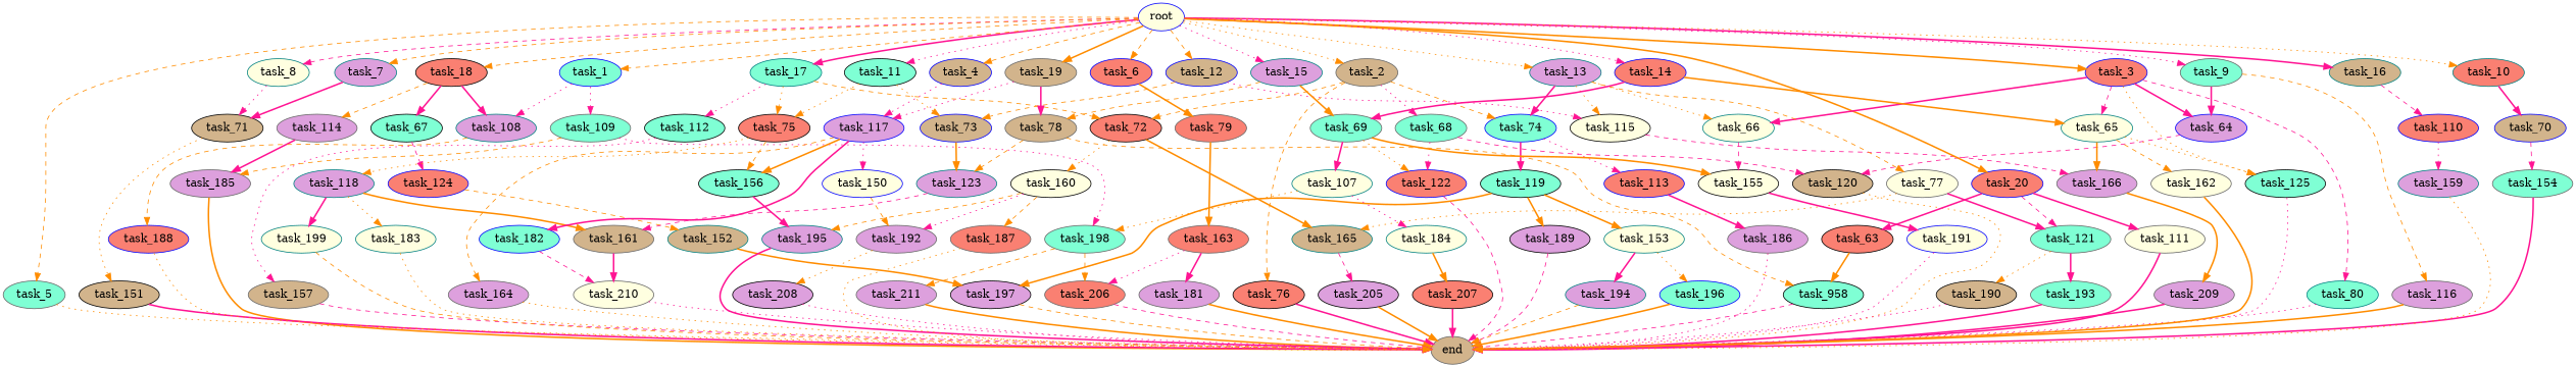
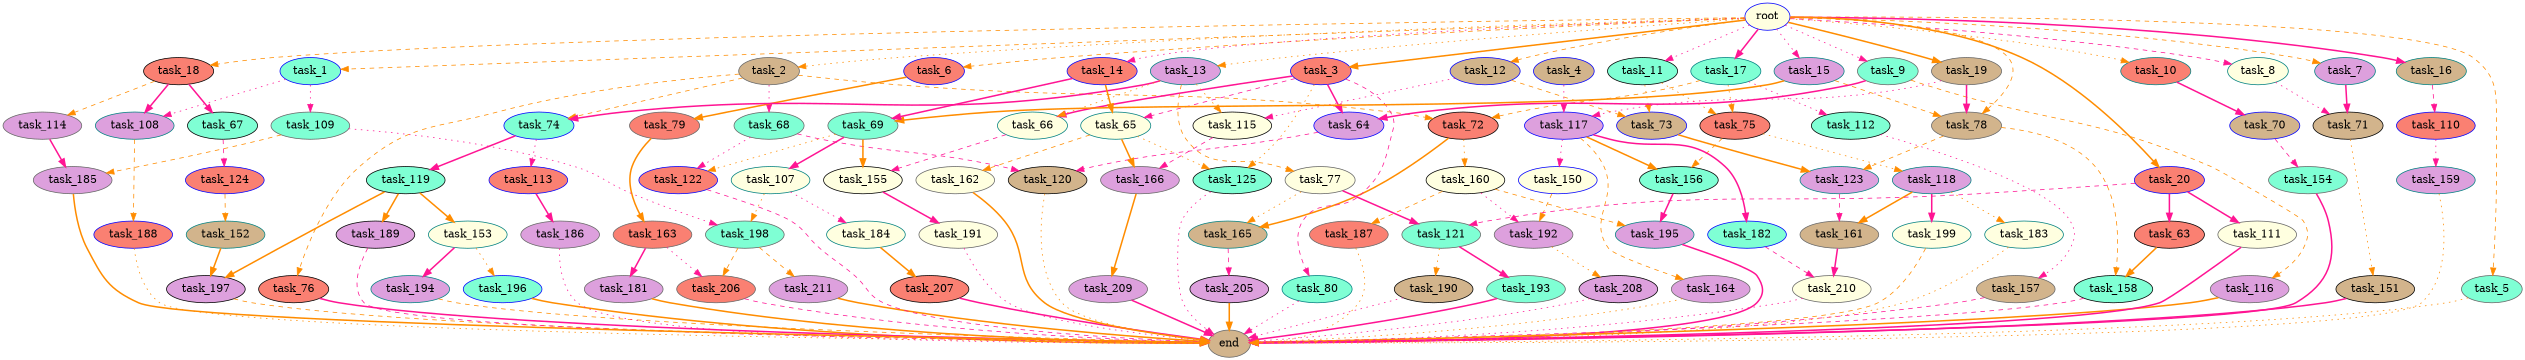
  digraph {
    node [color=gray40 fillcolor=plum style=filled]
    edge [color=darkorange style=bold]
    task_67 [color=black fillcolor=aquamarine]
    task_124 [color=blue fillcolor=salmon]
    task_152 [color=teal fillcolor=tan]
    task_193 [fillcolor=aquamarine]
    end [fillcolor=tan]
    task_12 [color=blue fillcolor=tan]
    task_73 [color=blue fillcolor=tan]
    task_115 [color=black fillcolor=lightyellow]
    task_123 [color=teal]
    task_166
    task_161 [fillcolor=tan]
    task_5 [fillcolor=aquamarine]
    task_211
    task_63 [color=black fillcolor=salmon]
-   task_158 [color=black fillcolor=aquamarine label=task_958]
+   task_158 [color=black fillcolor=aquamarine]
    task_196 [color=blue fillcolor=aquamarine]
    task_164
    task_17 [color=teal fillcolor=aquamarine]
    task_72 [color=black fillcolor=salmon]
    task_75 [color=black fillcolor=salmon]
    task_112 [color=black fillcolor=aquamarine]
    task_165 [color=teal fillcolor=tan]
    task_160 [color=black fillcolor=lightyellow]
    task_156 [color=black fillcolor=aquamarine]
    task_118 [color=teal]
    task_157 [fillcolor=tan]
    task_2 [fillcolor=tan]
    task_74 [color=blue fillcolor=aquamarine]
    task_68 [fillcolor=aquamarine]
    task_76 [color=black fillcolor=salmon]
    task_119 [color=black fillcolor=aquamarine]
    task_113 [color=blue fillcolor=salmon]
    task_120 [color=black fillcolor=tan]
    task_122 [color=blue fillcolor=salmon]
    task_121 [fillcolor=aquamarine]
    task_190 [color=black fillcolor=tan]
    task_208 [color=black]
    task_197 [color=black]
    task_209
    task_207 [color=black fillcolor=salmon]
    task_79 [fillcolor=salmon]
    task_163 [fillcolor=salmon]
    task_206 [fillcolor=salmon]
    task_181
    task_198 [fillcolor=aquamarine]
    task_77 [fillcolor=lightyellow]
    task_205 [color=black]
    task_11 [color=black fillcolor=aquamarine]
    task_150 [color=blue fillcolor=lightyellow]
    task_192
    task_154 [fillcolor=aquamarine]
-   task_191 [color=blue fillcolor=lightyellow]
+   task_191 [fillcolor=lightyellow]
    task_64 [color=blue]
    task_195 [color=teal]
    root [color=blue fillcolor=lightyellow]
    task_8 [color=teal fillcolor=lightyellow]
    task_18 [color=black fillcolor=salmon]
    task_1 [color=blue fillcolor=aquamarine]
    task_3 [color=blue fillcolor=salmon]
    task_9 [fillcolor=aquamarine]
    task_7 [color=teal]
    task_16 [color=teal fillcolor=tan]
    task_19 [fillcolor=tan]
    task_20 [color=blue fillcolor=salmon]
    task_6 [color=blue fillcolor=salmon]
    task_4 [color=blue fillcolor=tan]
    task_13 [color=teal]
    task_15 [color=teal]
    task_10 [color=teal fillcolor=salmon]
    task_14 [color=blue fillcolor=salmon]
    task_71 [color=black fillcolor=tan]
    task_114
    task_108 [color=teal]
    task_109 [fillcolor=aquamarine]
    task_66 [color=teal fillcolor=lightyellow]
    task_65 [color=teal fillcolor=lightyellow]
    task_80 [color=teal fillcolor=aquamarine]
    task_125 [color=black fillcolor=aquamarine]
    task_116
    task_110 [color=blue fillcolor=salmon]
    task_117 [color=blue]
    task_78 [fillcolor=tan]
    task_111 [fillcolor=lightyellow]
    task_69 [fillcolor=aquamarine]
    task_70 [color=blue fillcolor=tan]
    task_187 [fillcolor=salmon]
    task_155 [color=black fillcolor=lightyellow]
    task_107 [color=teal fillcolor=lightyellow]
    task_184 [color=teal fillcolor=lightyellow]
    task_189 [color=black]
    task_153 [color=teal fillcolor=lightyellow]
    task_194 [color=teal]
    task_186
    task_185
    task_151 [color=black fillcolor=tan]
    task_188 [color=blue fillcolor=salmon]
    task_182 [color=blue fillcolor=aquamarine]
    task_210 [fillcolor=lightyellow]
    task_199 [color=teal fillcolor=lightyellow]
    task_162 [fillcolor=lightyellow]
    task_183 [color=teal fillcolor=lightyellow]
    task_159 [color=teal]
    task_67 -> task_124 [color=deeppink style=dashed]
    task_124 -> task_152 [style=dashed]
    task_152 -> task_197
    task_193 -> end [color=deeppink]
    task_12 -> task_73 [style=dashed]
    task_12 -> task_115 [color=deeppink style=dotted]
    task_73 -> task_123
    task_115 -> task_166 [color=deeppink style=dashed]
    task_123 -> task_161 [color=deeppink style=dashed]
    task_166 -> task_209
    task_161 -> task_210 [color=deeppink]
    task_5 -> end [style=dotted]
    task_211 -> end
    task_63 -> task_158
    task_158 -> end [color=deeppink style=dashed]
    task_196 -> end
    task_164 -> end [style=dotted]
    task_17 -> task_72 [style=dashed]
    task_17 -> task_75 [style=dotted]
    task_17 -> task_112 [color=deeppink style=dotted]
    task_72 -> task_165
    task_72 -> task_160 [style=dotted]
    task_75 -> task_156 [style=dashed]
    task_75 -> task_118 [style=dotted]
    task_112 -> task_157 [color=deeppink style=dotted]
    task_165 -> task_205 [color=deeppink style=dashed]
    task_160 -> task_192 [color=deeppink style=dotted]
    task_160 -> task_195 [style=dashed]
    task_160 -> task_187 [style=dashed]
    task_156 -> task_195 [color=deeppink]
    task_118 -> task_161
    task_118 -> task_199 [color=deeppink]
    task_118 -> task_183 [style=dotted]
    task_157 -> end [color=deeppink style=dashed]
    task_2 -> task_72 [style=dashed]
    task_2 -> task_74 [style=dashed]
    task_2 -> task_68 [color=deeppink style=dotted]
    task_2 -> task_76 [style=dashed]
    task_74 -> task_119 [color=deeppink]
    task_74 -> task_113 [color=deeppink style=dotted]
    task_68 -> task_120 [color=deeppink style=dashed]
    task_68 -> task_122 [color=deeppink style=dotted]
    task_76 -> end [color=deeppink]
    task_119 -> task_197
    task_119 -> task_189
    task_119 -> task_153
    task_113 -> task_186 [color=deeppink]
    task_120 -> end [style=dotted]
    task_122 -> end [color=deeppink style=dashed]
    task_121 -> task_193 [color=deeppink]
    task_121 -> task_190 [style=dotted]
    task_190 -> end [color=deeppink style=dotted]
    task_208 -> end [color=deeppink style=dotted]
    task_197 -> end [style=dashed]
    task_209 -> end [color=deeppink]
    task_207 -> end [color=deeppink]
    task_79 -> task_163
    task_163 -> task_206 [color=deeppink style=dotted]
    task_163 -> task_181 [color=deeppink]
    task_206 -> end [color=deeppink style=dashed]
    task_181 -> end
    task_198 -> task_211 [style=dashed]
    task_198 -> task_206 [style=dashed]
    task_77 -> task_165 [style=dotted]
    task_77 -> task_121 [color=deeppink]
    task_205 -> end
    task_11 -> task_73 [style=dotted]
    task_11 -> task_75 [style=dotted]
    task_150 -> task_192 [style=dashed]
    task_192 -> task_208 [style=dotted]
    task_154 -> end [color=deeppink]
    task_191 -> end [color=deeppink style=dotted]
    task_64 -> task_120 [color=deeppink style=dashed]
    task_195 -> end [color=deeppink]
    root -> task_12 [style=dashed]
    root -> task_5 [style=dashed]
    root -> task_17 [color=deeppink]
    root -> task_2 [style=dotted]
    root -> task_11 [color=deeppink style=dotted]
    root -> task_8 [color=deeppink style=dashed]
    root -> task_18 [style=dashed]
    root -> task_1 [style=dashed]
    root -> task_3
    root -> task_9 [color=deeppink style=dotted]
    root -> task_7 [style=dashed]
    root -> task_16 [color=deeppink]
    root -> task_19
    root -> task_20
    root -> task_6 [style=dashed]
-   root -> task_4 [style=dashed]
+   root -> task_78 [style=dashed]
    root -> task_13 [style=dotted]
    root -> task_15 [color=deeppink style=dotted]
    root -> task_10 [style=dotted]
    root -> task_14 [color=deeppink style=dotted]
    task_8 -> task_71 [color=deeppink style=dotted]
    task_18 -> task_67 [color=deeppink]
    task_18 -> task_114 [style=dashed]
    task_18 -> task_108 [color=deeppink]
    task_1 -> task_108 [color=deeppink style=dotted]
    task_1 -> task_109 [color=deeppink style=dotted]
    task_3 -> task_64 [color=deeppink]
    task_3 -> task_66 [color=deeppink]
    task_3 -> task_65 [color=deeppink style=dashed]
    task_3 -> task_80 [color=deeppink style=dashed]
    task_3 -> task_125 [style=dotted]
    task_9 -> task_64 [color=deeppink]
    task_9 -> task_116 [style=dashed]
    task_7 -> task_71 [color=deeppink]
    task_16 -> task_110 [color=deeppink style=dashed]
    task_19 -> task_117 [color=deeppink style=dotted]
    task_19 -> task_78 [color=deeppink]
    task_20 -> task_63 [color=deeppink]
    task_20 -> task_121 [color=deeppink style=dashed]
    task_20 -> task_111 [color=deeppink]
    task_6 -> task_79
    task_4 -> task_117 [color=deeppink style=dotted]
    task_13 -> task_115 [style=dotted]
    task_13 -> task_74 [color=deeppink]
    task_13 -> task_77 [style=dashed]
    task_13 -> task_66 [style=dotted]
    task_15 -> task_78 [style=dashed]
    task_15 -> task_69
    task_10 -> task_70 [color=deeppink]
    task_14 -> task_65
    task_14 -> task_69 [color=deeppink]
    task_71 -> task_151 [style=dotted]
    task_114 -> task_185 [color=deeppink]
    task_108 -> task_188 [style=dashed]
    task_109 -> task_198 [color=deeppink style=dotted]
    task_109 -> task_185 [style=dashed]
    task_66 -> task_155 [color=deeppink style=dashed]
    task_65 -> task_166
    task_65 -> task_125 [style=dotted]
    task_65 -> task_162 [style=dashed]
    task_80 -> end [color=deeppink style=dotted]
    task_125 -> end [color=deeppink style=dotted]
    task_116 -> end
    task_110 -> task_159 [color=deeppink style=dotted]
    task_117 -> task_164 [style=dashed]
    task_117 -> task_156
    task_117 -> task_150 [color=deeppink style=dotted]
    task_117 -> task_182 [color=deeppink]
    task_78 -> task_123 [style=dashed]
    task_78 -> task_158 [style=dashed]
    task_111 -> end [color=deeppink]
    task_69 -> task_122 [style=dotted]
    task_69 -> task_155
    task_69 -> task_107 [color=deeppink]
    task_70 -> task_154 [color=deeppink style=dashed]
    task_187 -> end [style=dotted]
    task_155 -> task_191 [color=deeppink]
    task_107 -> task_198 [style=dotted]
    task_107 -> task_184 [color=deeppink style=dotted]
    task_184 -> task_207
    task_189 -> end [color=deeppink style=dashed]
    task_153 -> task_196 [style=dotted]
    task_153 -> task_194 [color=deeppink]
    task_194 -> end [style=dashed]
    task_186 -> end [color=deeppink style=dotted]
    task_185 -> end
    task_151 -> end [color=deeppink]
    task_188 -> end [style=dotted]
    task_182 -> task_210 [color=deeppink style=dashed]
    task_210 -> end [color=deeppink style=dotted]
    task_199 -> end [style=dashed]
    task_162 -> end
    task_183 -> end [style=dotted]
    task_159 -> end [style=dotted]
  }
